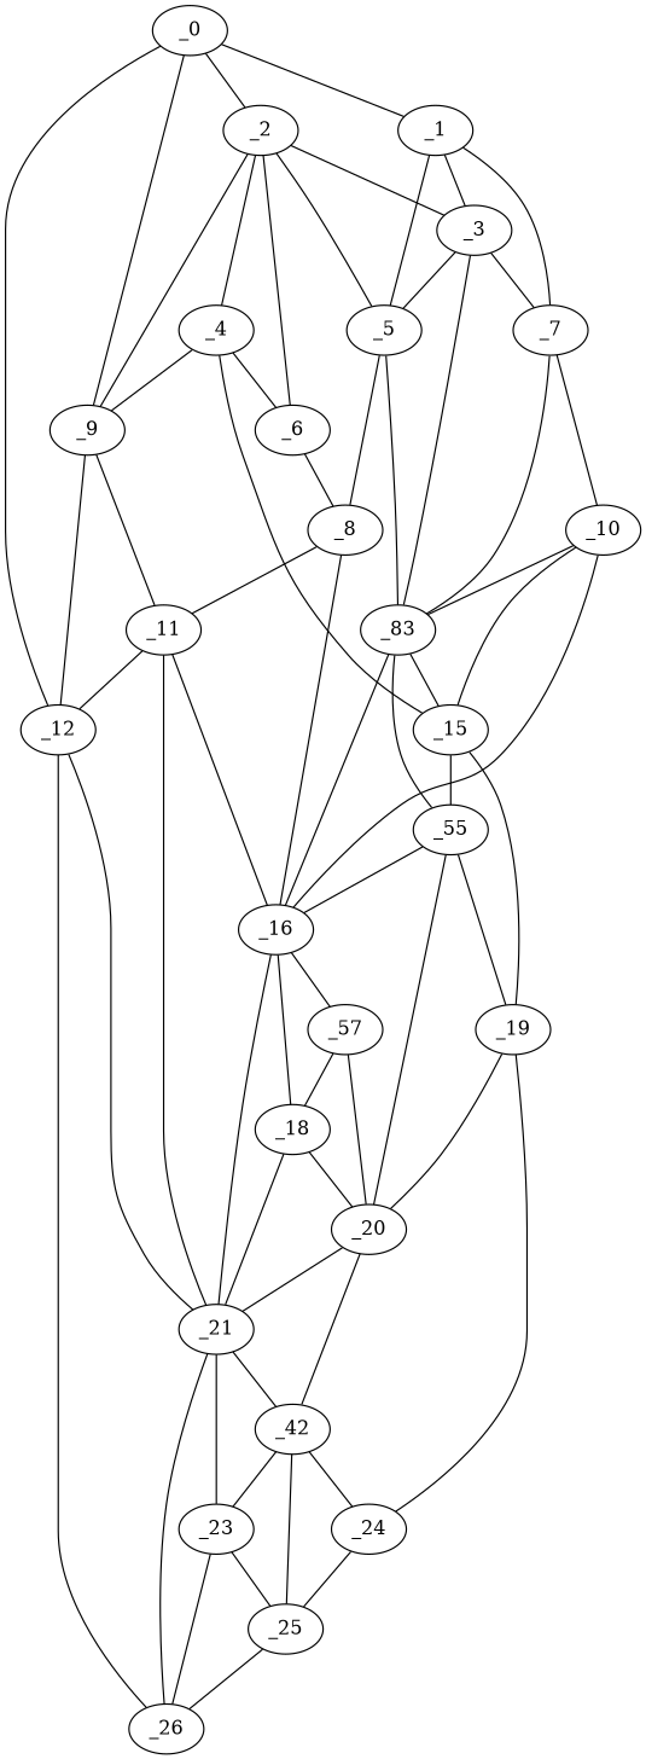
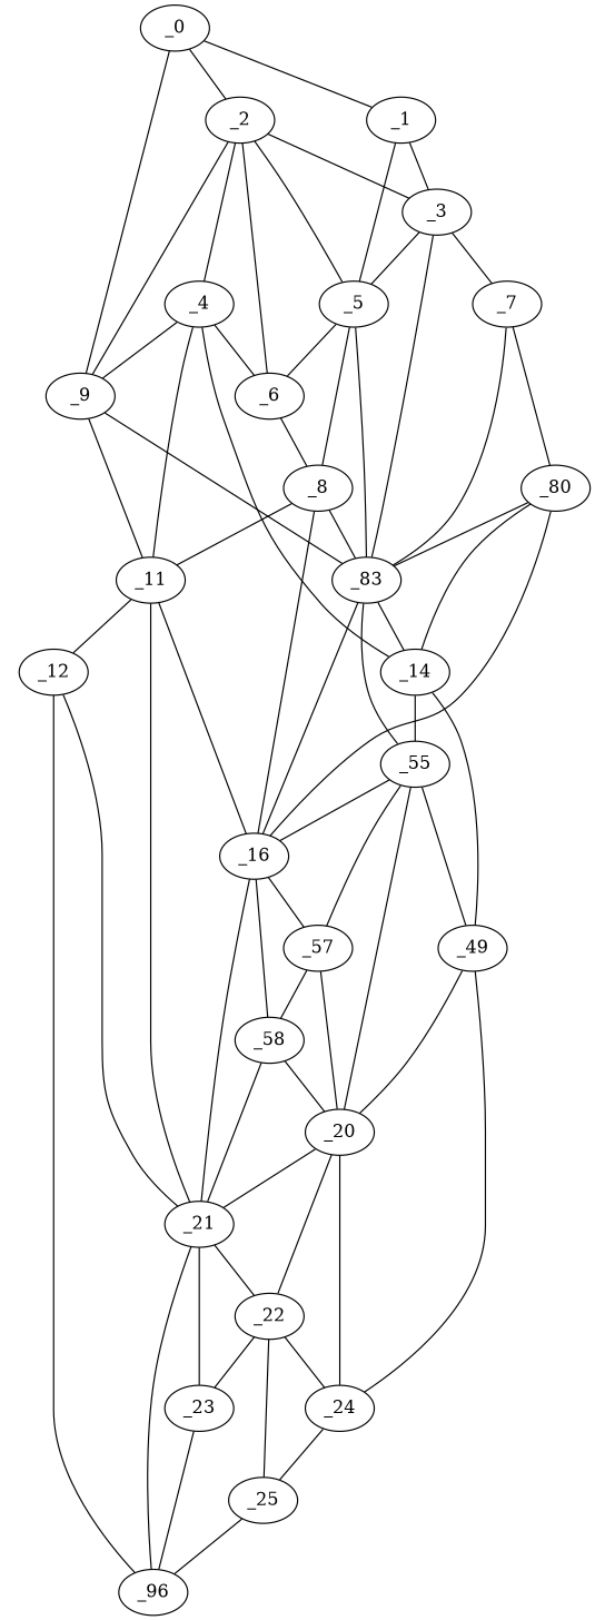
  graph {
    node [x=47 y=39]
    edge [valence=2]
    _0 [x=3 y=91]
    _1 [x=8 y=70]
    _2 [x=30 y=65]
    _9 [y=77]
    _12 [x=51 y=105]
    _3 [x=36]
    _7 [x=43 y=23]
    _5 [x=38 y=55]
    _4 [x=37 y=67]
    _6 [x=39 y=60]
    _11 [x=51 y=74]
    _21 [x=88 y=53]
-   _26 [x=125 y=80]
+   _26 [x=125 y=80 label=_96]
    n14 [label=_83 x=54 y=38]
-   _10 [x=48 y=20]
-   _14 [x=60 y=30 label=_15]
+   _10 [x=48 y=20 label=_80]
+   _14 [x=60 y=30]
    _8 [y=58]
    _16 [x=74 y=53]
-   _22 [x=106 y=56 label=_42]
+   _22 [x=106 y=56]
    _23 [x=113 y=62]
    n21 [label=_55 x=72]
    n22 [label=_57 x=78 y=45]
-   _18 [x=82 y=49]
-   _19 [x=83 y=25]
+   _18 [x=82 y=49 label=_58]
+   _19 [x=83 y=25 label=_49]
    _20 [x=86 y=38]
    _24 [x=116 y=40]
    _25 [x=122 y=57]
    _0 -- _1 [valence=1]
    _0 -- _2 [valence=1]
    _0 -- _9 [valence=1]
-   _0 -- _12 [valence=1]
    _1 -- _3
-   _1 -- _7 [valence=1]
    _1 -- _5
    _2 -- _9
    _2 -- _3 [valence=1]
    _2 -- _5
    _2 -- _4
    _2 -- _6 [valence=1]
-   _9 -- _12
+   _9 -- n14
    _9 -- _11 [valence=1]
    _12 -- _21
    _12 -- _26 [valence=1]
    _3 -- _7
    _3 -- _5
    _3 -- n14
    _7 -- n14
    _7 -- _10 [valence=1]
+   _5 -- _6
    _5 -- n14 [valence=1]
    _5 -- _8
    _4 -- _9 [valence=1]
    _4 -- _6 [valence=1]
+   _4 -- _11 [valence=1]
    _4 -- _14
    _6 -- _8
    _11 -- _12
    _11 -- _21 [valence=1]
    _11 -- _16 [valence=1]
    _21 -- _26 [valence=1]
    _21 -- _22
    _21 -- _23
    n14 -- _14
    n14 -- _16 [valence=1]
    n14 -- n21 [valence=1]
    _10 -- n14 [valence=1]
    _10 -- _14
    _10 -- _16 [valence=1]
    _14 -- n21
    _14 -- _19
    _8 -- _11
+   _8 -- n14
    _8 -- _16
    _16 -- _21
    _16 -- n22 [valence=1]
    _16 -- _18 [valence=1]
    _22 -- _23
    _22 -- _24
    _22 -- _25
    _23 -- _26
-   _23 -- _25
    n21 -- _16 [valence=1]
+   n21 -- n22
    n21 -- _19
    n21 -- _20
    n22 -- _18
    n22 -- _20 [valence=1]
    _18 -- _21
    _18 -- _20 [valence=1]
    _19 -- _20
    _19 -- _24 [valence=1]
    _20 -- _21
    _20 -- _22 [valence=1]
+   _20 -- _24
    _24 -- _25 [valence=1]
    _25 -- _26 [valence=1]
  }
